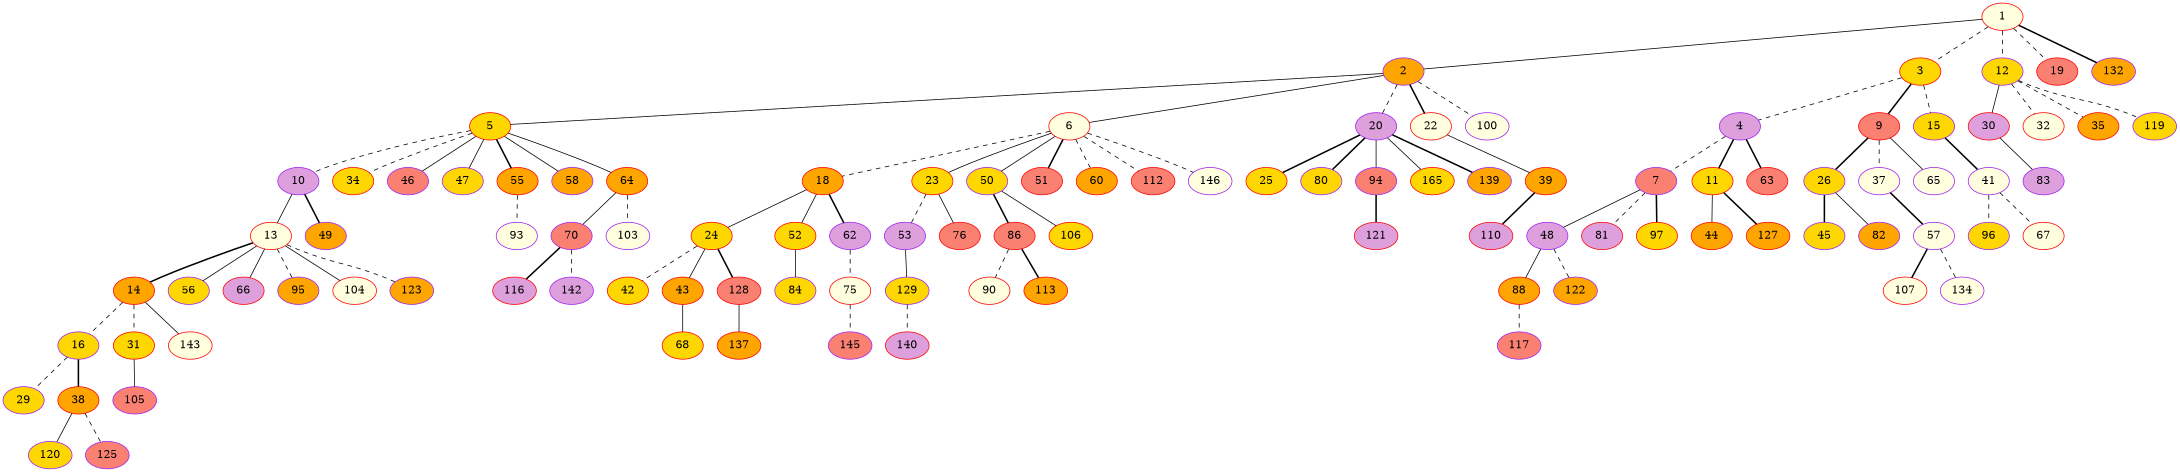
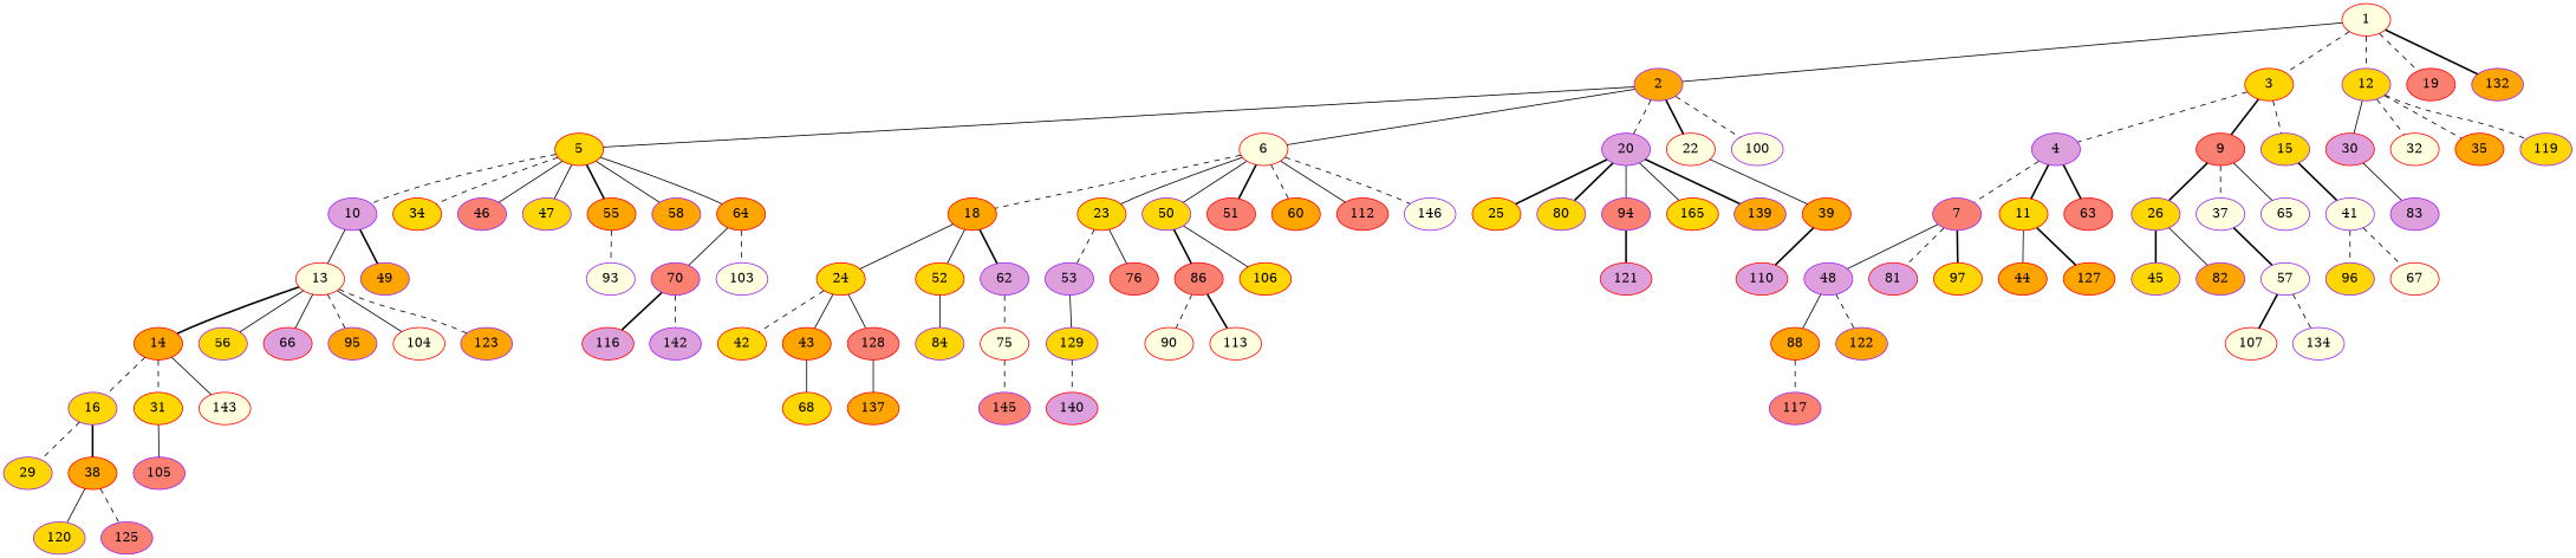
  graph {
    node [color=red fillcolor=gold style=filled]
    edge [style=dashed]
    1 [fillcolor=lightyellow super="+89"]
    2 [color=purple fillcolor=orange super="+115"]
    3 [super="+27"]
    12 [color=purple super="+17"]
    19 [fillcolor=salmon]
    132 [color=purple fillcolor=orange]
    5 [super="+8"]
    6 [fillcolor=lightyellow super="+102"]
    20 [color=purple fillcolor=plum super="+78"]
    22 [fillcolor=lightyellow super="+114"]
    100 [color=purple fillcolor=lightyellow]
    4 [color=purple fillcolor=plum]
    9 [fillcolor=salmon super="+126"]
    15 [color=purple super="+33"]
    30 [fillcolor=plum super="+79"]
    32 [fillcolor=lightyellow]
    35 [fillcolor=orange]
    119 [color=purple]
    10 [color=purple fillcolor=plum super="+124"]
    34 [super="+138"]
    46 [color=purple fillcolor=salmon super="+72"]
    47 [color=purple]
    55 [fillcolor=orange]
    58 [color=purple fillcolor=orange]
    64 [fillcolor=orange]
    18 [fillcolor=orange super="+36"]
    23
    50 [color=purple super="+144"]
    51 [fillcolor=salmon]
    60 [fillcolor=orange]
    112 [fillcolor=salmon]
    146 [color=purple fillcolor=lightyellow]
    25
    80 [color=purple]
    94 [color=purple fillcolor=salmon super="+133"]
    n36 [label=165]
    139 [color=purple fillcolor=orange]
    39 [fillcolor=orange super="+108"]
    7 [color=purple fillcolor=salmon super="+40"]
    11 [super="+61"]
    63 [fillcolor=salmon]
    26 [color=purple super="+69"]
    37 [color=purple fillcolor=lightyellow]
    65 [color=purple fillcolor=lightyellow super="+71"]
    41 [color=purple fillcolor=lightyellow super="+77"]
    48 [color=purple fillcolor=plum super="+87"]
    81 [fillcolor=plum super="+136"]
    97
    44 [fillcolor=orange super="+130"]
    127 [fillcolor=orange]
    13 [fillcolor=lightyellow super="+21"]
    49 [color=purple fillcolor=orange super="+111"]
    93 [color=purple fillcolor=lightyellow]
    70 [color=purple fillcolor=salmon super="+74"]
    103 [color=purple fillcolor=lightyellow]
    24 [super="+28"]
    52 [super="+59"]
    62 [color=purple fillcolor=plum]
    53 [color=purple fillcolor=plum]
    76 [fillcolor=salmon super="+99"]
    86 [fillcolor=salmon super="+92"]
    106
    88 [fillcolor=orange]
    122 [color=purple fillcolor=orange]
    45 [color=purple]
    82 [color=purple fillcolor=orange]
    57 [color=purple fillcolor=lightyellow super="+98"]
    14 [fillcolor=orange super="+54"]
    56 [color=purple]
    66 [fillcolor=plum super="+118"]
    95 [color=purple fillcolor=orange]
    104 [fillcolor=lightyellow]
    123 [color=purple fillcolor=orange]
    83 [color=purple fillcolor=plum]
    16 [color=purple super="+109"]
    31 [super="+73"]
    143 [fillcolor=lightyellow]
    29 [color=purple]
    38 [fillcolor=orange super="+101"]
    105 [color=purple fillcolor=salmon]
    96 [color=purple]
    67 [fillcolor=lightyellow]
    120 [color=purple]
    125 [color=purple fillcolor=salmon]
    42 [super="+85"]
    43 [fillcolor=orange super="+131"]
    128 [fillcolor=salmon]
    84 [color=purple]
    75 [fillcolor=lightyellow super="+91"]
    121 [fillcolor=plum]
    110 [fillcolor=plum]
    129 [color=purple]
    68
    137 [fillcolor=orange]
    107 [fillcolor=lightyellow]
    134 [color=purple fillcolor=lightyellow]
    117 [color=purple fillcolor=salmon super="+141"]
    90 [fillcolor=lightyellow]
-   113 [fillcolor=orange]
+   113 [fillcolor=lightyellow]
    140 [fillcolor=plum]
    145 [color=purple fillcolor=salmon]
    116 [fillcolor=plum]
    142 [color=purple fillcolor=plum]
    1 -- 2 [style=solid]
    1 -- 3
    1 -- 12
    1 -- 19
    1 -- 132 [style=bold]
    2 -- 5 [style=solid]
    2 -- 6 [style=solid]
    2 -- 20
    2 -- 22 [style=bold]
    2 -- 100
    3 -- 4
    3 -- 9 [style=bold]
    3 -- 15
    12 -- 30 [style=solid]
    12 -- 32
    12 -- 35
    12 -- 119
    5 -- 10
    5 -- 34
    5 -- 46 [style=solid]
    5 -- 47 [style=solid]
    5 -- 55 [style=bold]
    5 -- 58 [style=solid]
    5 -- 64 [style=solid]
    6 -- 18
    6 -- 23 [style=solid]
    6 -- 50 [style=solid]
    6 -- 51 [style=bold]
    6 -- 60
-   6 -- 112
+   6 -- 112 [style=solid]
    6 -- 146
    20 -- 25 [style=bold]
    20 -- 80 [style=bold]
    20 -- 94 [style=solid]
    20 -- n36 [style=solid]
    20 -- 139 [style=bold]
    22 -- 39 [style=solid]
    4 -- 7
    4 -- 11 [style=bold]
    4 -- 63 [style=bold]
    9 -- 26 [style=bold]
    9 -- 37
    9 -- 65 [style=solid]
    15 -- 41 [style=bold]
    30 -- 83 [style=solid]
    10 -- 13 [style=solid]
    10 -- 49 [style=bold]
    55 -- 93
    64 -- 70 [style=solid]
    64 -- 103
    18 -- 24 [style=solid]
    18 -- 52 [style=solid]
    18 -- 62 [style=bold]
    23 -- 53
    23 -- 76 [style=solid]
    50 -- 86 [style=bold]
    50 -- 106 [style=solid]
    94 -- 121 [style=bold]
    39 -- 110 [style=bold]
    7 -- 48 [style=solid]
    7 -- 81
    7 -- 97 [style=bold]
    11 -- 44 [style=solid]
    11 -- 127 [style=bold]
    26 -- 45 [style=bold]
    26 -- 82 [style=solid]
    37 -- 57 [style=bold]
    41 -- 96
    41 -- 67
    48 -- 88 [style=solid]
    48 -- 122
    13 -- 14 [style=bold]
    13 -- 56 [style=solid]
    13 -- 66 [style=solid]
    13 -- 95
    13 -- 104 [style=solid]
    13 -- 123
    70 -- 116 [style=bold]
    70 -- 142
    24 -- 42
    24 -- 43 [style=solid]
-   24 -- 128 [style=bold]
+   24 -- 128 [style=solid]
    52 -- 84 [style=solid]
    62 -- 75
    53 -- 129 [style=solid]
    86 -- 90
    86 -- 113 [style=bold]
    88 -- 117
    57 -- 107 [style=bold]
    57 -- 134
    14 -- 16
    14 -- 31
    14 -- 143 [style=solid]
    16 -- 29
    16 -- 38 [style=bold]
    31 -- 105 [style=solid]
    38 -- 120 [style=solid]
    38 -- 125
    43 -- 68 [style=solid]
    128 -- 137 [style=solid]
    75 -- 145
    129 -- 140
  }
